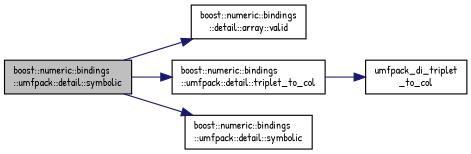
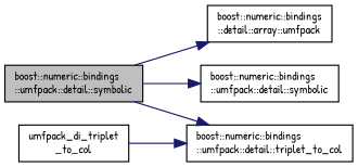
  digraph {
    fontname="Patrick Hand"
    rankdir=LR
    node [color=black fillcolor=white fontname="Patrick Hand" fontsize=10 shape=record style=filled]
    edge [color=midnightblue fontname="Patrick Hand" fontsize=10 labelfontname=Helvetica labelfontsize=10 style=solid]
    n1 [fillcolor=grey75 fontcolor=black height=0.2 label="boost::numeric::bindings\l::umfpack::detail::symbolic" width=0.4]
-   n2 [height=0.2 label="boost::numeric::bindings\l::detail::array::valid" width=0.4]
+   n2 [height=0.2 label="boost::numeric::bindings\l::detail::array::umfpack" width=0.4]
    n3 [height=0.2 label="boost::numeric::bindings\l::umfpack::detail::triplet_to_col" width=0.4]
    n4 [height=0.2 label="boost::numeric::bindings\l::umfpack::detail::symbolic" width=0.4]
    n5 [height=0.2 label="umfpack_di_triplet\l_to_col" width=0.4]
    n1 -> n2
    n1 -> n3
    n1 -> n4
-   n3 -> n5
+   n5 -> n3
  }
